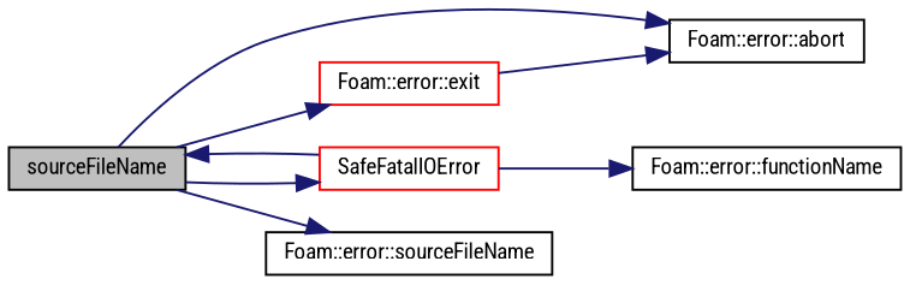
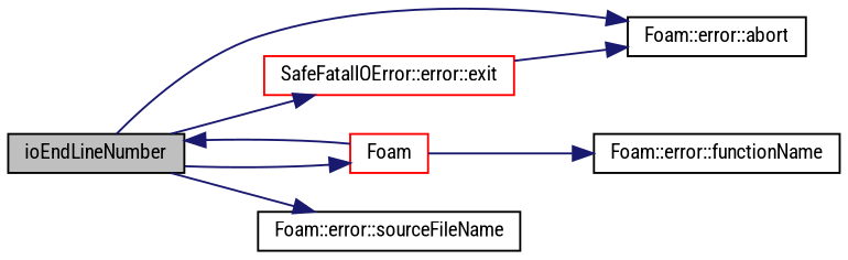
  digraph {
    fontname="Roboto Condensed"
    rankdir=LR
    node [color=black fontname="Roboto Condensed" fontsize=10 shape=record]
    edge [color=midnightblue fontname="Roboto Condensed" fontsize=10 labelfontname=Helvetica labelfontsize=10 style=solid]
-   n1 [fillcolor=grey75 fontcolor=black height=0.2 label=sourceFileName style=filled width=0.4]
+   n1 [fillcolor=grey75 fontcolor=black height=0.2 label=ioEndLineNumber style=filled width=0.4]
    n2 [height=0.2 label="Foam::error::abort" width=0.4]
-   n3 [color=red height=0.2 label="Foam::error::exit" width=0.4]
-   n4 [color=red height=0.2 label=SafeFatalIOError width=0.4]
+   n3 [color=red height=0.2 label="SafeFatalIOError::error::exit" width=0.4]
+   n4 [color=red height=0.2 label=Foam width=0.4]
    n5 [height=0.2 label="Foam::error::sourceFileName" width=0.4]
    n6 [height=0.2 label="Foam::error::functionName" width=0.4]
    n1 -> n2
    n1 -> n3
    n1 -> n4
    n1 -> n5
    n3 -> n2
    n4 -> n1
    n4 -> n6
  }
